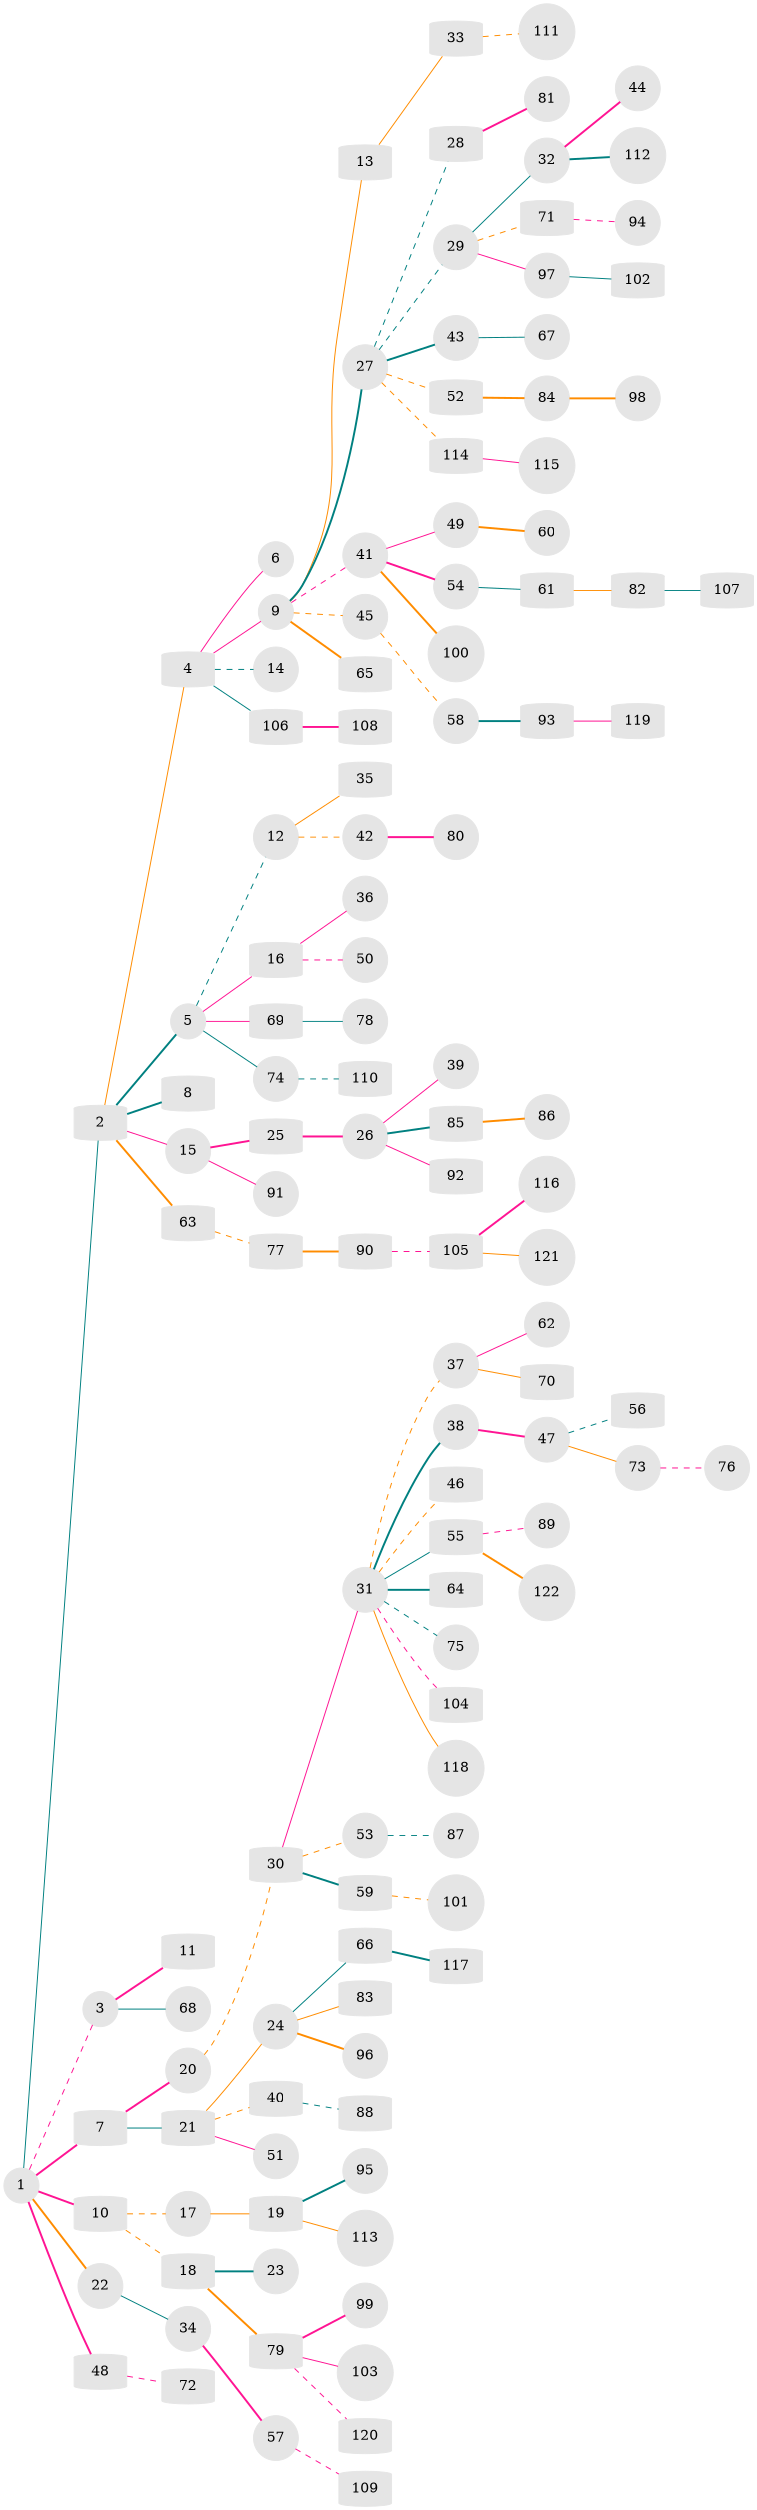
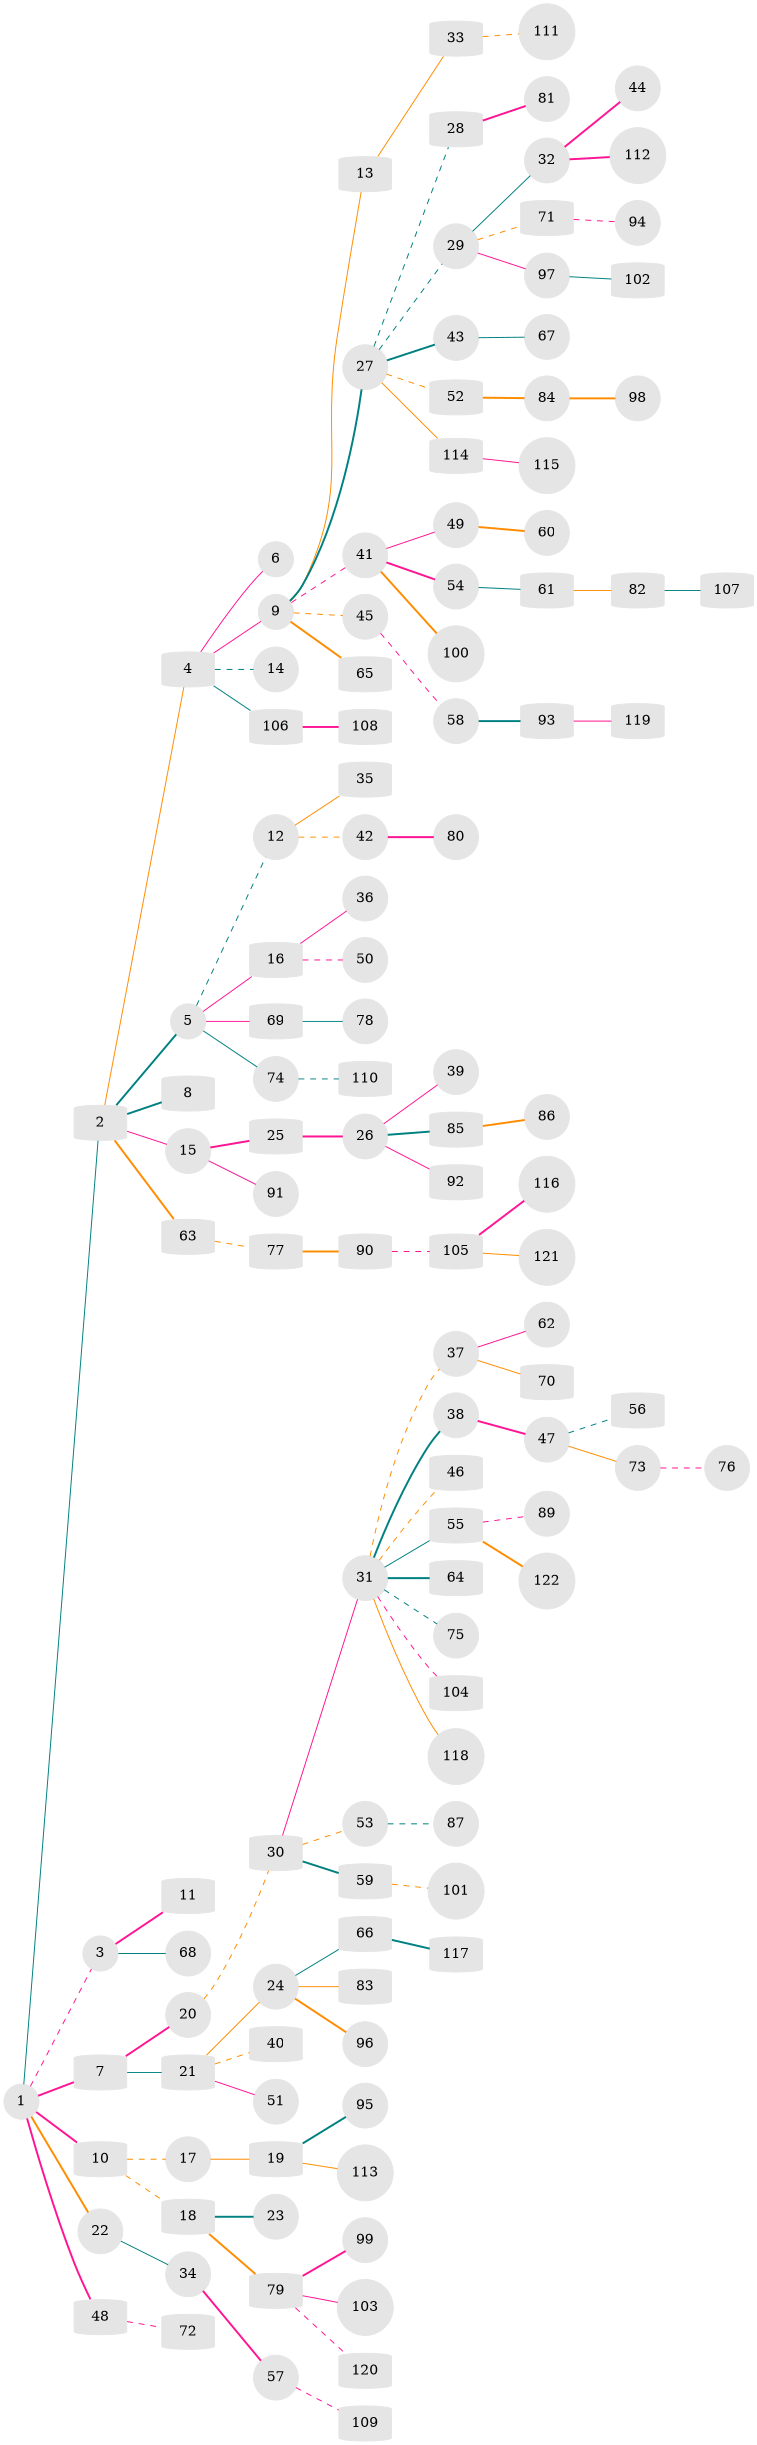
  graph {
    rankdir=LR
    node [color=gray90 shape=circle style=filled]
    edge [color=deeppink style=solid]
    2 [shape=cylinder]
    1
    3
    7 [shape=cylinder]
    10 [shape=cylinder]
    22
    48 [shape=cylinder]
    4 [shape=cylinder]
    5
    8 [shape=cylinder]
    15
    63 [shape=cylinder]
    11 [shape=cylinder]
    68
    20
    21 [shape=cylinder]
    17
    18 [shape=cylinder]
    34
    72 [shape=cylinder]
    6
    9
    14
    106 [shape=cylinder]
    12
    16 [shape=cylinder]
    69 [shape=cylinder]
    74
    25 [shape=cylinder]
    91
    77 [shape=cylinder]
    13 [shape=cylinder]
    27
    41
    45
    65 [shape=cylinder]
    108 [shape=cylinder]
    35 [shape=cylinder]
    42
    36
    50
    78
    110 [shape=cylinder]
    30 [shape=cylinder]
    24
    40 [shape=cylinder]
    51
    33 [shape=cylinder]
    28 [shape=cylinder]
    29
    43
    52 [shape=cylinder]
    114 [shape=cylinder]
    49
    54
    100
    58
    19 [shape=cylinder]
    23
    79 [shape=cylinder]
    80
    111
    26
    95
    113
    99
    103
    120 [shape=cylinder]
    31
    53
    59 [shape=cylinder]
    66 [shape=cylinder]
    83 [shape=cylinder]
    96
-   88 [shape=cylinder]
    57
    117 [shape=cylinder]
    39
    85 [shape=cylinder]
    92 [shape=cylinder]
    86
    81
    32
    71 [shape=cylinder]
    97
    67
    84
    115
    44
    112
    94
    102 [shape=cylinder]
    37
    38
    46 [shape=cylinder]
    55 [shape=cylinder]
    64 [shape=cylinder]
    75
    104 [shape=cylinder]
    118
    87
    101
    62
    70 [shape=cylinder]
    47
    89
    122
    109 [shape=cylinder]
    56 [shape=cylinder]
    73
    60
    61 [shape=cylinder]
    93 [shape=cylinder]
    76
    98
    82 [shape=cylinder]
    119 [shape=cylinder]
    107 [shape=cylinder]
    90 [shape=cylinder]
    105 [shape=cylinder]
    116
    121
    2 -- 4 [color=darkorange]
    2 -- 5 [color=teal style=bold]
    2 -- 8 [color=teal style=bold]
    2 -- 15
    2 -- 63 [color=darkorange style=bold]
    1 -- 2 [color=teal]
    1 -- 3 [style=dashed]
    1 -- 7 [style=bold]
    1 -- 10 [style=bold]
    1 -- 22 [color=darkorange style=bold]
    1 -- 48 [style=bold]
    3 -- 11 [style=bold]
    3 -- 68 [color=teal]
    7 -- 20 [style=bold]
    7 -- 21 [color=teal]
    10 -- 17 [color=darkorange style=dashed]
    10 -- 18 [color=darkorange style=dashed]
    22 -- 34 [color=teal]
    48 -- 72 [style=dashed]
    4 -- 6
    4 -- 9
    4 -- 14 [color=teal style=dashed]
    4 -- 106 [color=teal]
    5 -- 12 [color=teal style=dashed]
    5 -- 16
    5 -- 69
    5 -- 74 [color=teal]
    15 -- 25 [style=bold]
    15 -- 91
    63 -- 77 [color=darkorange style=dashed]
    20 -- 30 [color=darkorange style=dashed]
    21 -- 24 [color=darkorange]
    21 -- 40 [color=darkorange style=dashed]
    21 -- 51
    17 -- 19 [color=darkorange]
    18 -- 23 [color=teal style=bold]
    18 -- 79 [color=darkorange style=bold]
    34 -- 57 [style=bold]
    9 -- 13 [color=darkorange]
    9 -- 27 [color=teal style=bold]
    9 -- 41 [style=dashed]
    9 -- 45 [color=darkorange style=dashed]
    9 -- 65 [color=darkorange style=bold]
    106 -- 108 [style=bold]
    12 -- 35 [color=darkorange]
    12 -- 42 [color=darkorange style=dashed]
    16 -- 36
    16 -- 50 [style=dashed]
    69 -- 78 [color=teal]
    74 -- 110 [color=teal style=dashed]
    25 -- 26 [style=bold]
    77 -- 90 [color=darkorange style=bold]
    13 -- 33 [color=darkorange]
    27 -- 28 [color=teal style=dashed]
    27 -- 29 [color=teal style=dashed]
    27 -- 43 [color=teal style=bold]
    27 -- 52 [color=darkorange style=dashed]
-   27 -- 114 [color=darkorange style=dashed]
+   27 -- 114 [color=darkorange]
    41 -- 49
    41 -- 54 [style=bold]
    41 -- 100 [color=darkorange style=bold]
-   45 -- 58 [color=darkorange style=dashed]
+   45 -- 58 [style=dashed]
    42 -- 80 [style=bold]
    30 -- 31
    30 -- 53 [color=darkorange style=dashed]
    30 -- 59 [color=teal style=bold]
    24 -- 66 [color=teal]
    24 -- 83 [color=darkorange]
    24 -- 96 [color=darkorange style=bold]
-   40 -- 88 [color=teal style=dashed]
    33 -- 111 [color=darkorange style=dashed]
    28 -- 81 [style=bold]
    29 -- 32 [color=teal]
    29 -- 71 [color=darkorange style=dashed]
    29 -- 97
    43 -- 67 [color=teal]
    52 -- 84 [color=darkorange style=bold]
    114 -- 115
    49 -- 60 [color=darkorange style=bold]
    54 -- 61 [color=teal]
    58 -- 93 [color=teal style=bold]
    19 -- 95 [color=teal style=bold]
    19 -- 113 [color=darkorange]
    79 -- 99 [style=bold]
    79 -- 103
    79 -- 120 [style=dashed]
    26 -- 39
    26 -- 85 [color=teal style=bold]
    26 -- 92
    31 -- 37 [color=darkorange style=dashed]
    31 -- 38 [color=teal style=bold]
    31 -- 46 [color=darkorange style=dashed]
    31 -- 55 [color=teal]
    31 -- 64 [color=teal style=bold]
    31 -- 75 [color=teal style=dashed]
    31 -- 104 [style=dashed]
    31 -- 118 [color=darkorange]
    53 -- 87 [color=teal style=dashed]
    59 -- 101 [color=darkorange style=dashed]
    66 -- 117 [color=teal style=bold]
    57 -- 109 [style=dashed]
    85 -- 86 [color=darkorange style=bold]
    32 -- 44 [style=bold]
-   32 -- 112 [color=teal style=bold]
+   32 -- 112 [style=bold]
    71 -- 94 [style=dashed]
    97 -- 102 [color=teal]
    84 -- 98 [color=darkorange style=bold]
    37 -- 62
    37 -- 70 [color=darkorange]
    38 -- 47 [style=bold]
    55 -- 89 [style=dashed]
    55 -- 122 [color=darkorange style=bold]
    47 -- 56 [color=teal style=dashed]
    47 -- 73 [color=darkorange]
    73 -- 76 [style=dashed]
    61 -- 82 [color=darkorange]
    93 -- 119
    82 -- 107 [color=teal]
    90 -- 105 [style=dashed]
    105 -- 116 [style=bold]
    105 -- 121 [color=darkorange]
  }
